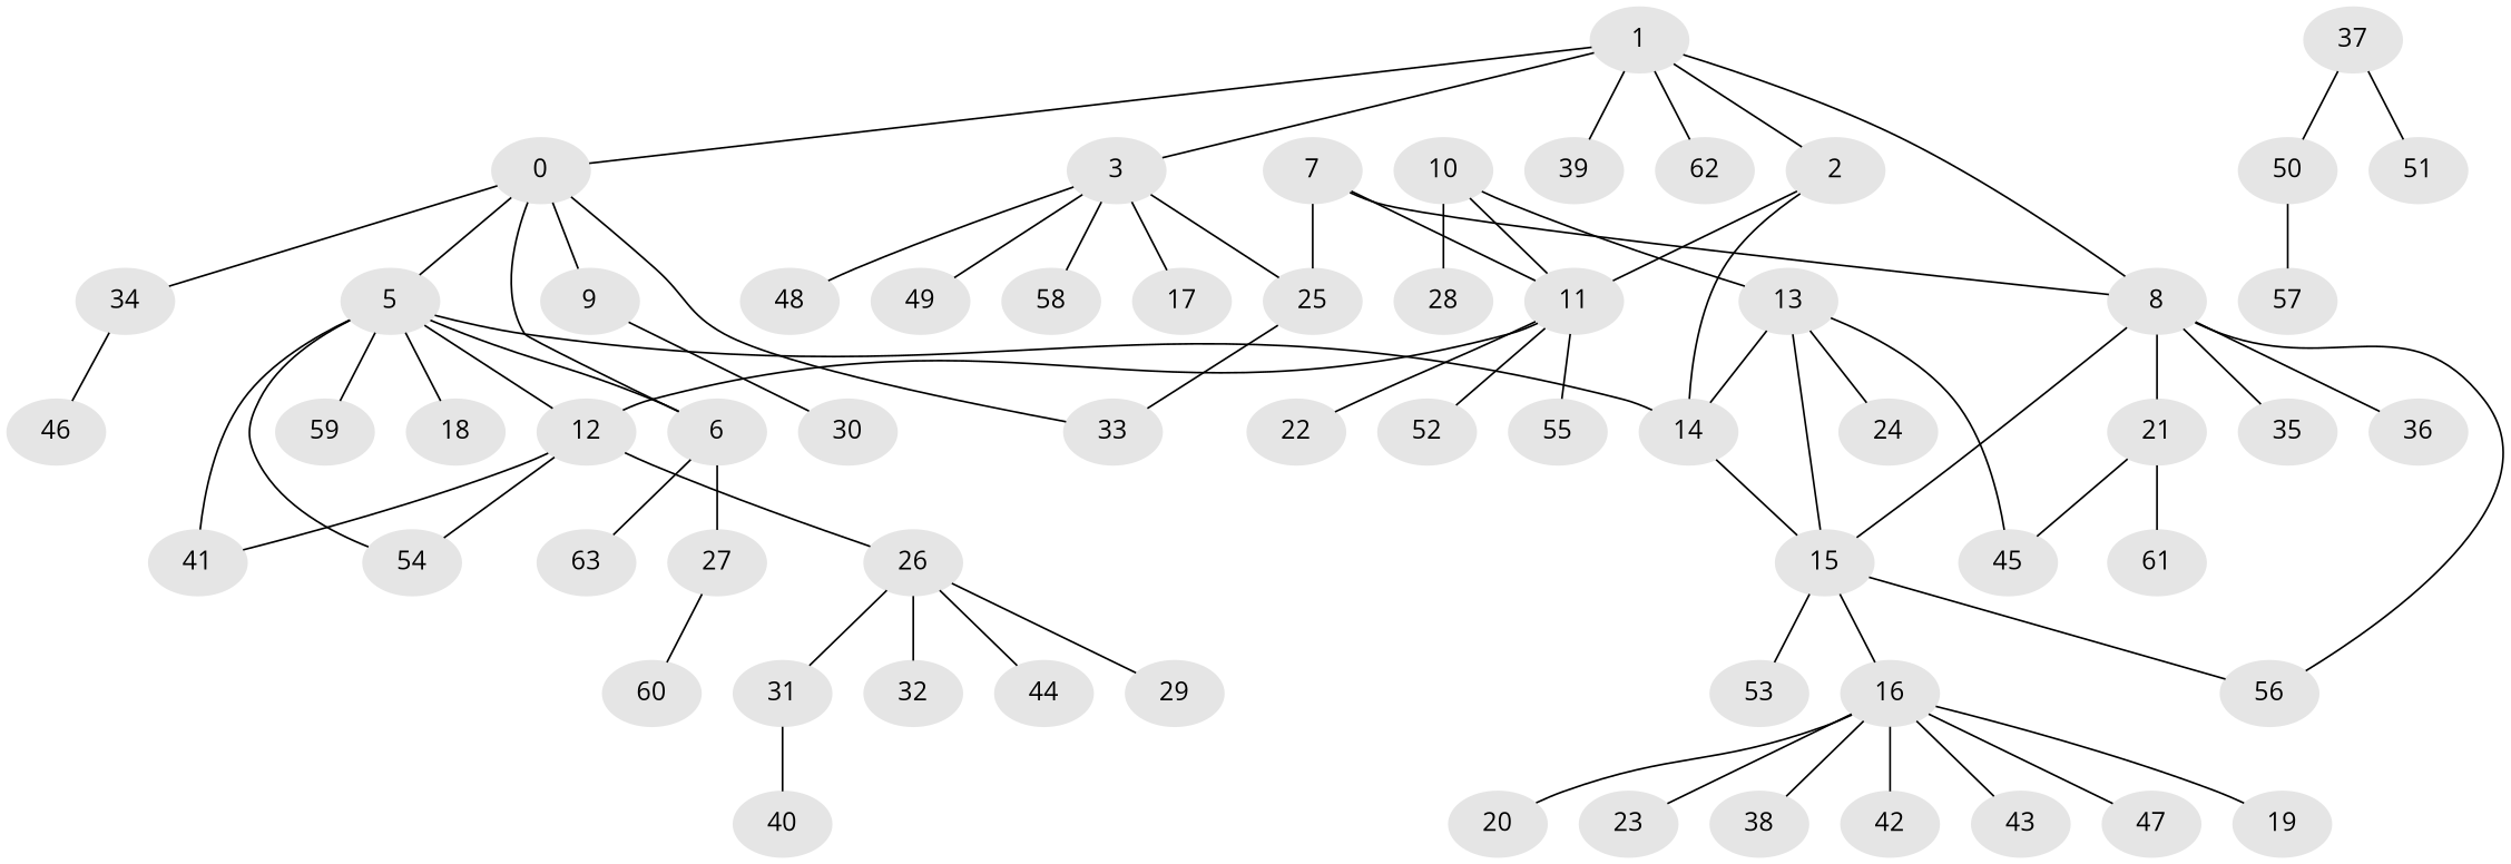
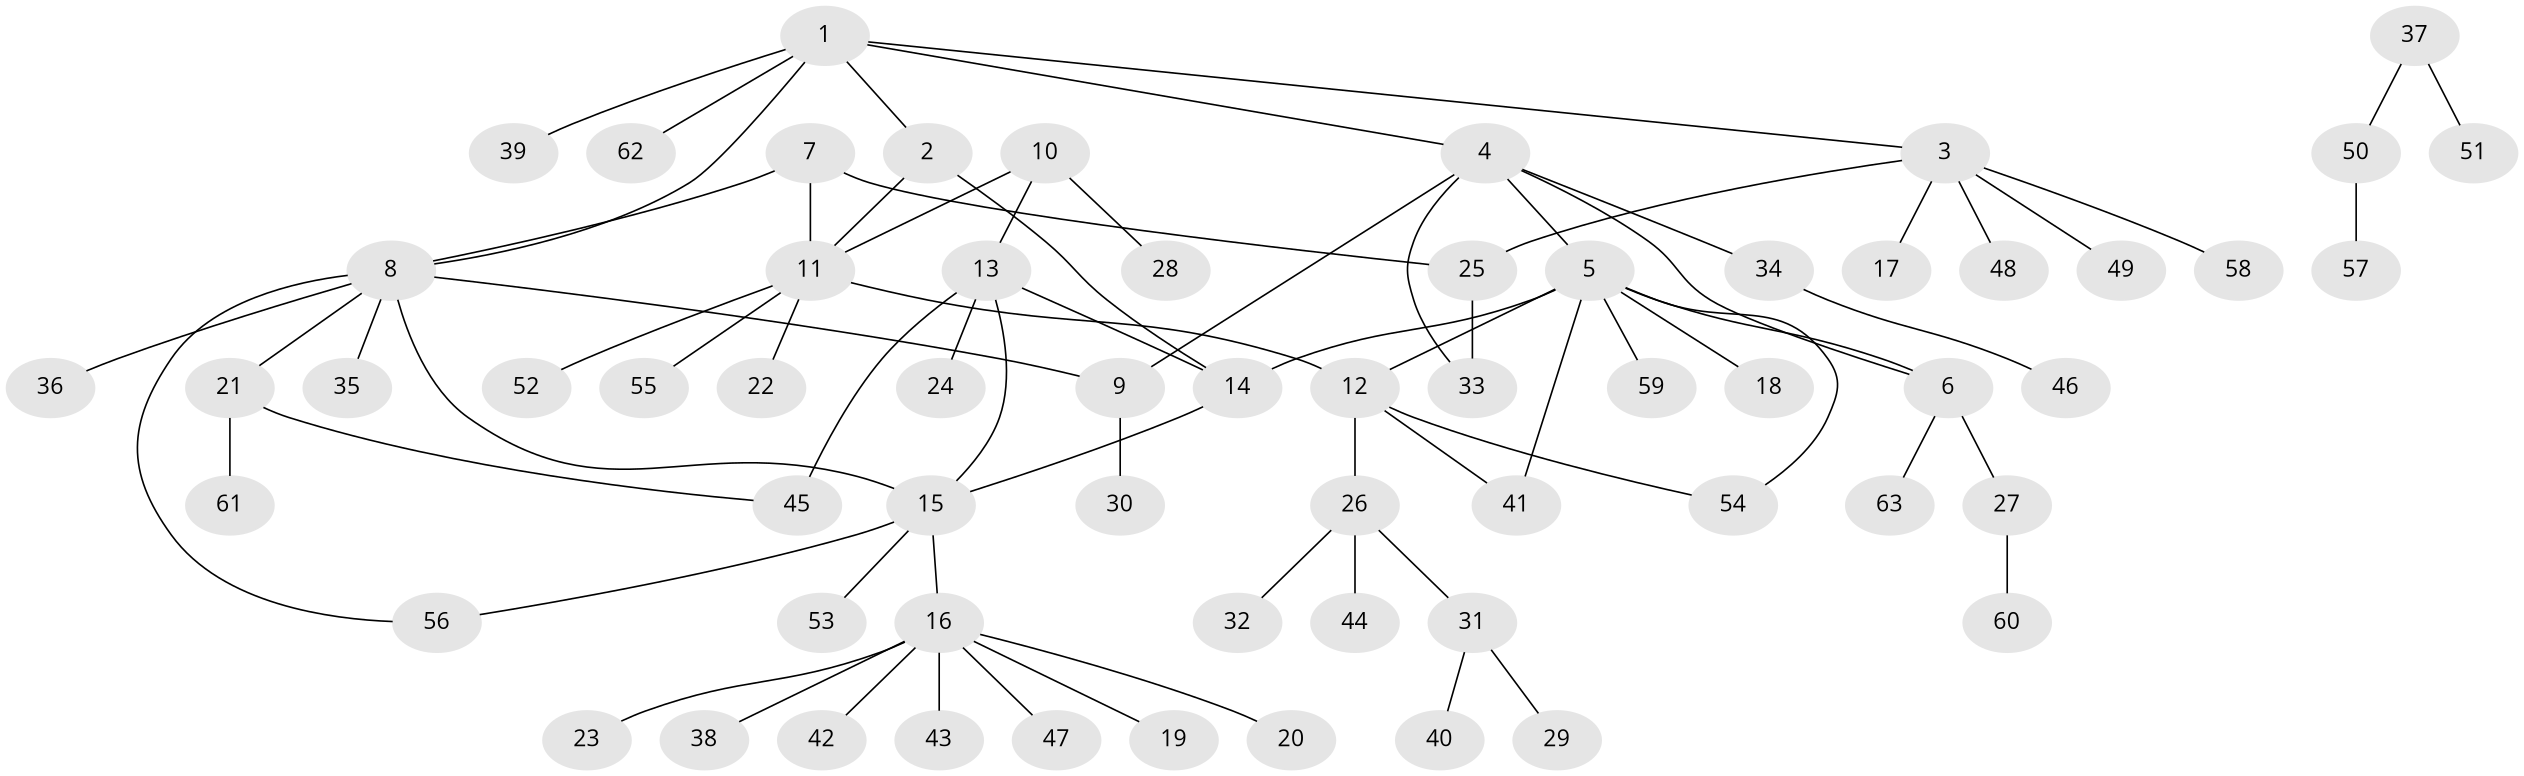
  graph {
    fontname="Open Sans"
    node [color=gray90 fontname="Open Sans" style=filled]
    edge [fontname="Open Sans"]
    1
    2
    3
-   4 [label=0]
+   4
    8
    39
    62
    11
    14
    17
    25
    48
    49
    58
    5
    6
    9
    33
    34
    15
    21
    35
    36
    56
    12
    22
    52
    55
    18
    41
    54
    59
    27
    63
    30
    46
    26
    60
    7
    16
    53
    45
    61
    10
    13
    28
    24
    29
    31
    32
    44
    37
    50
    51
    19
    20
    23
    38
    42
    43
    47
    40
    57
    1 -- 2
    1 -- 3
    1 -- 4
    1 -- 8
    1 -- 39
    1 -- 62
    2 -- 11
    2 -- 14
    3 -- 17
    3 -- 25
    3 -- 48
    3 -- 49
    3 -- 58
    4 -- 5
    4 -- 6
    4 -- 9
    4 -- 33
    4 -- 34
+   8 -- 9
    8 -- 15
    8 -- 21
    8 -- 35
    8 -- 36
    8 -- 56
    11 -- 12
    11 -- 22
    11 -- 52
    11 -- 55
    14 -- 15
    25 -- 33
    5 -- 14
    5 -- 6
    5 -- 12
    5 -- 18
    5 -- 41
    5 -- 54
    5 -- 59
    6 -- 27
    6 -- 63
    9 -- 30
    34 -- 46
    15 -- 56
    15 -- 16
    15 -- 53
    21 -- 45
    21 -- 61
    12 -- 41
    12 -- 54
    12 -- 26
    27 -- 60
-   26 -- 29
+   31 -- 29
    26 -- 31
    26 -- 32
    26 -- 44
    7 -- 8
    7 -- 11
    7 -- 25
    16 -- 19
    16 -- 20
    16 -- 23
    16 -- 38
    16 -- 42
    16 -- 43
    16 -- 47
    10 -- 11
    10 -- 13
    10 -- 28
    13 -- 14
    13 -- 15
    13 -- 45
    13 -- 24
    31 -- 40
    37 -- 50
    37 -- 51
    50 -- 57
  }
